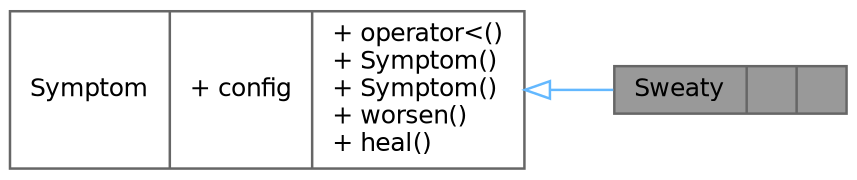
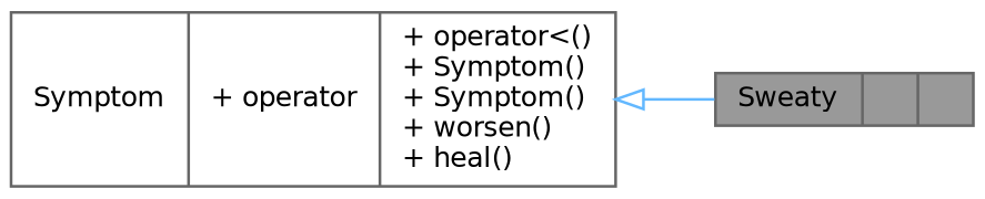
  digraph {
    rankdir=LR
    node [color=gray40 fontname=Helvetica fontsize=10 shape=record style=filled]
    n1 [fillcolor=grey60 fontcolor=black height=0.2 label="{Sweaty\n||}" width=0.4]
-   n2 [fillcolor=white height=0.2 label="{Symptom\n|+ config\l|+ operator\<()\l+ Symptom()\l+ Symptom()\l+ worsen()\l+ heal()\l}" width=0.4]
+   n2 [fillcolor=white height=0.2 label="{Symptom\n|+ operator\l|+ operator\<()\l+ Symptom()\l+ Symptom()\l+ worsen()\l+ heal()\l}" width=0.4]
    n2 -> n1 [arrowtail=onormal color=steelblue1 dir=back fontname=Helvetica fontsize=10 labelfontname=Helvetica labelfontsize=10 style=solid]
  }
